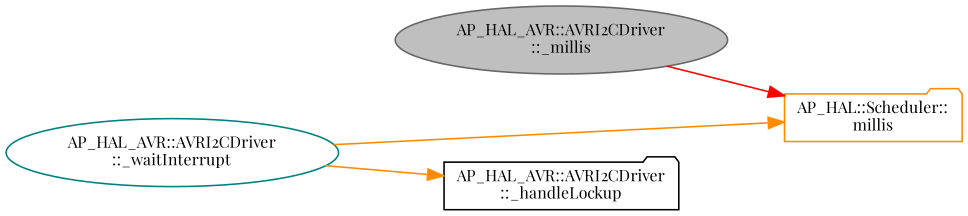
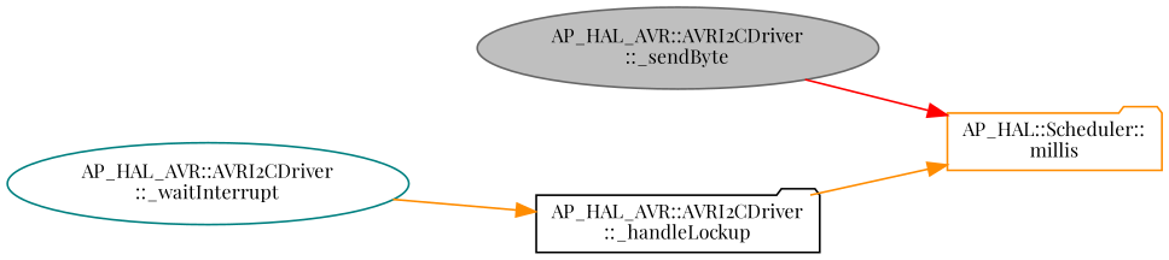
  digraph {
    fontname="Playfair Display"
    rankdir=LR
    node [fillcolor=white fontname="Playfair Display" fontsize=10 shape=ellipse style=filled]
    edge [color=darkorange fontname="Playfair Display" fontsize=10 labelfontname=Helvetica labelfontsize=10 style=solid]
-   n1 [color=gray40 fillcolor=grey75 fontcolor=black height=0.2 label="AP_HAL_AVR::AVRI2CDriver\l::_millis" width=0.4]
+   n1 [color=gray40 fillcolor=grey75 fontcolor=black height=0.2 label="AP_HAL_AVR::AVRI2CDriver\l::_sendByte" width=0.4]
    n2 [color=darkorange height=0.2 label="AP_HAL::Scheduler::\lmillis" shape=folder width=0.4]
    n3 [color=teal height=0.2 label="AP_HAL_AVR::AVRI2CDriver\l::_waitInterrupt" width=0.4]
    n4 [color=black height=0.2 label="AP_HAL_AVR::AVRI2CDriver\l::_handleLockup" shape=folder width=0.4]
    n1 -> n2 [color=red]
-   n3 -> n2
+   n4 -> n2
    n3 -> n4
  }
